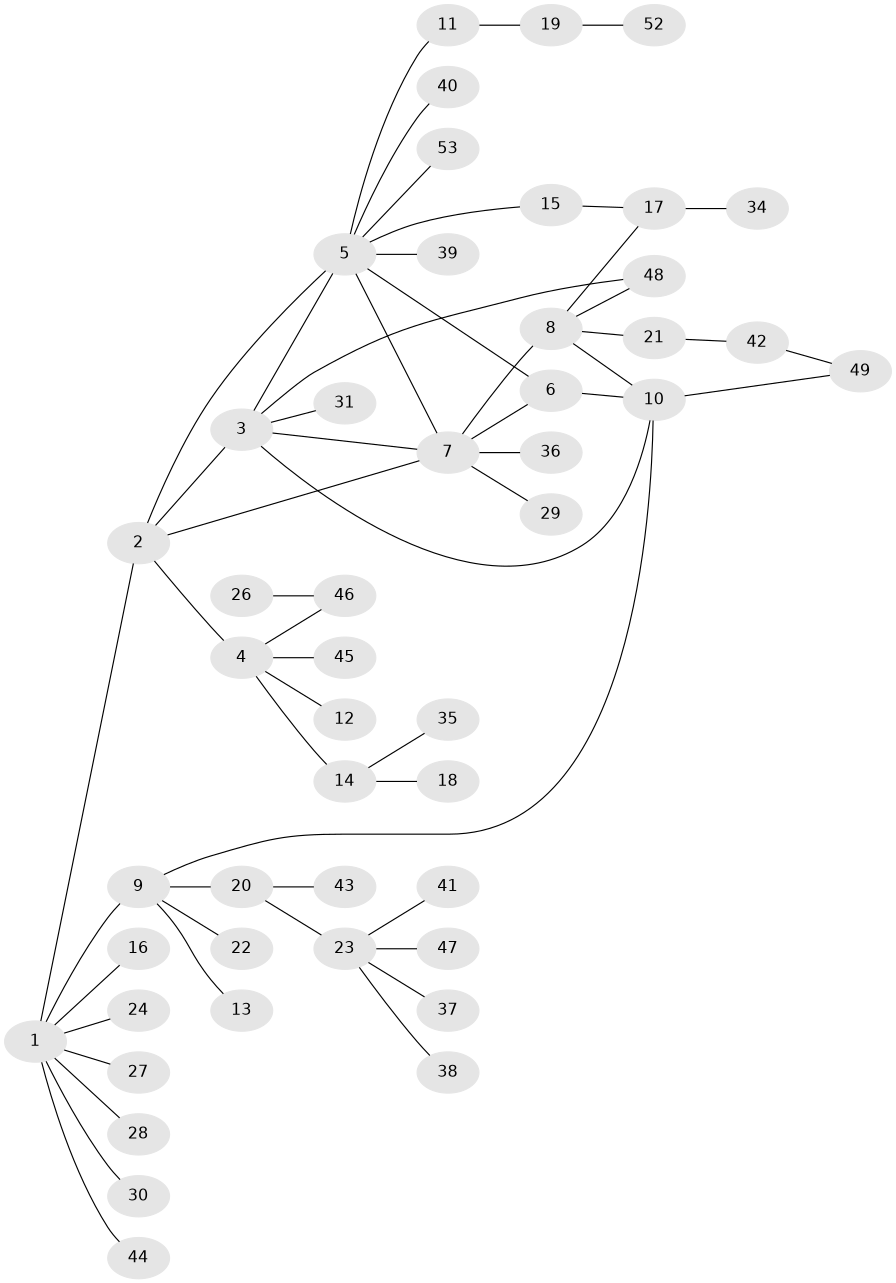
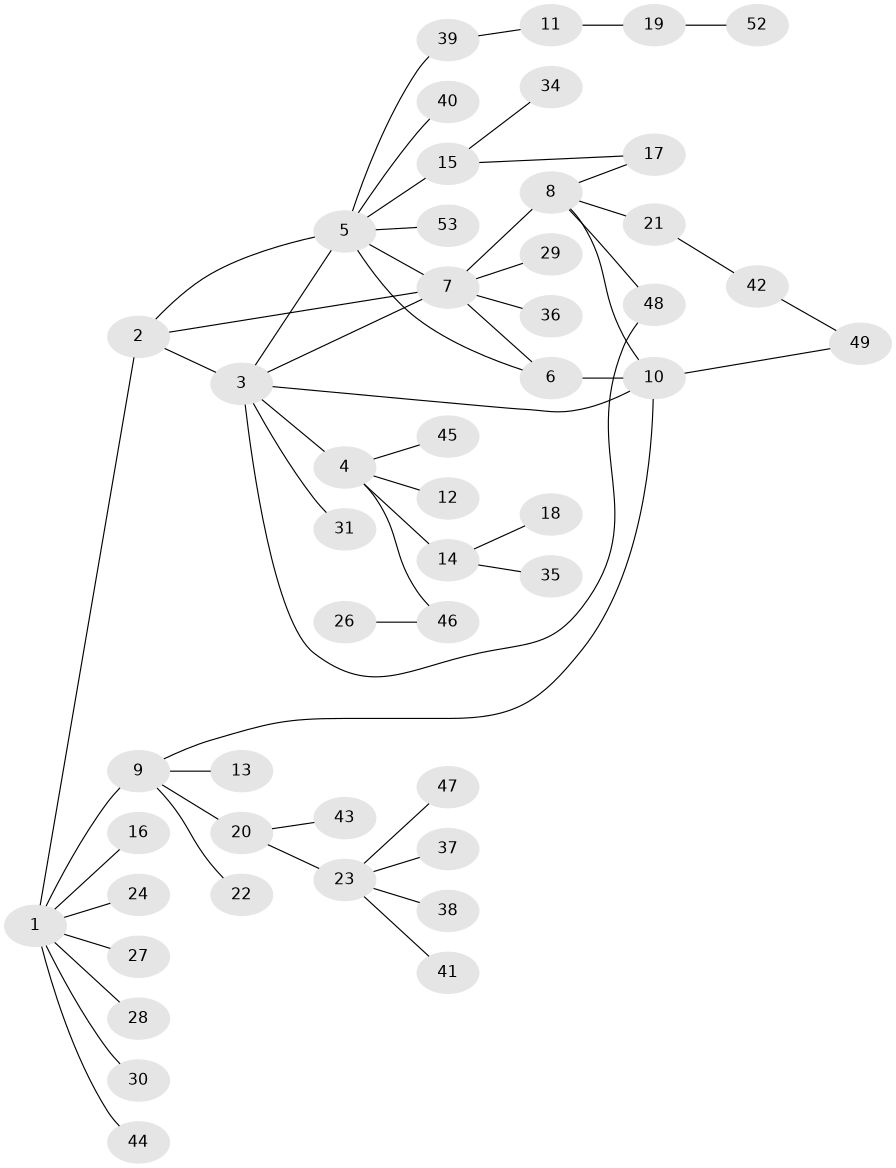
  graph {
    fontname="DejaVu Sans"
    rankdir=LR
    node [color=gray90 fontname="DejaVu Sans" style=filled]
    edge [fontname="DejaVu Sans"]
    1
    2
    9
    16
    24
    27
    28
    30
    44
    3
    5
    7
    10
    13
    20
    22
    4
    31
    48
    6
    11
    15
    n23 [label=53]
    39
    40
    8
    29
    36
    12
    14
    45
    46
    49
    18
    35
    26
    19
    17
    21
    34
    42
    23
    43
    n44 [label=52]
    37
    38
    41
    47
    1 -- 2
    1 -- 9
    1 -- 16
    1 -- 24
    1 -- 27
    1 -- 28
    1 -- 30
    1 -- 44
    2 -- 3
    2 -- 5
    2 -- 7
    9 -- 10
    9 -- 13
    9 -- 20
    9 -- 22
    3 -- 5
    3 -- 7
    3 -- 10
-   2 -- 4
+   3 -- 4
    3 -- 31
    3 -- 48
    5 -- 7
    5 -- 6
-   5 -- 11
+   39 -- 11
    5 -- 15
    5 -- n23
    5 -- 39
    5 -- 40
    7 -- 6
    7 -- 8
    7 -- 29
    7 -- 36
    10 -- 49
    20 -- 23
    20 -- 43
    4 -- 12
    4 -- 14
    4 -- 45
    4 -- 46
    6 -- 10
    11 -- 19
    15 -- 17
    8 -- 10
    8 -- 48
    8 -- 17
    8 -- 21
    14 -- 18
    14 -- 35
    26 -- 46
    19 -- n44
-   17 -- 34
+   15 -- 34
    21 -- 42
    42 -- 49
    23 -- 37
    23 -- 38
    23 -- 41
    23 -- 47
  }
